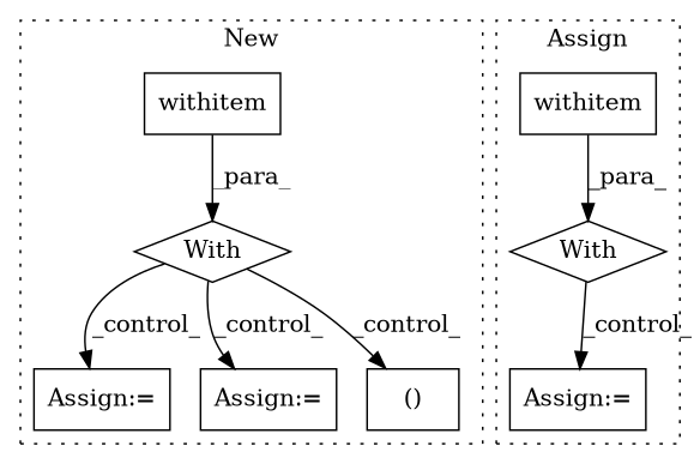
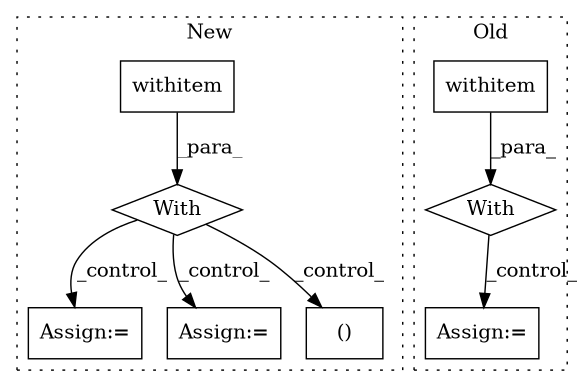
  digraph {
    node [a=68 l=3 s=3443 shape=box]
    n1 [a=49 l=26 label=withitem s=3125]
    n2 [a=39 l="5,281" label=With s="3120,3151" shape=diamond]
    n3 [l=21 label="Assign:="]
    n4 [label="Assign:=" s=4638]
    n5 [a=54 l=18 label="()"]
    n6 [a=39 l="5,28" label=With s="2886,2894" shape=diamond]
    n7 [a=49 label=withitem s=2891]
    n8 [label="Assign:=" s=3371]
    subgraph cluster_1 {
      label=New
      style=dotted
      n1
      n2
      n3
      n4
      n5
    }
    subgraph cluster_2 {
-     label=Assign
+     label=Old
      style=dotted
      n6
      n7
      n8
    }
    n1 -> n2 [label=_para_]
    n2 -> n3 [label=_control_]
    n2 -> n4 [label=_control_]
    n2 -> n5 [label=_control_]
    n6 -> n8 [label=_control_]
    n7 -> n6 [label=_para_]
  }
